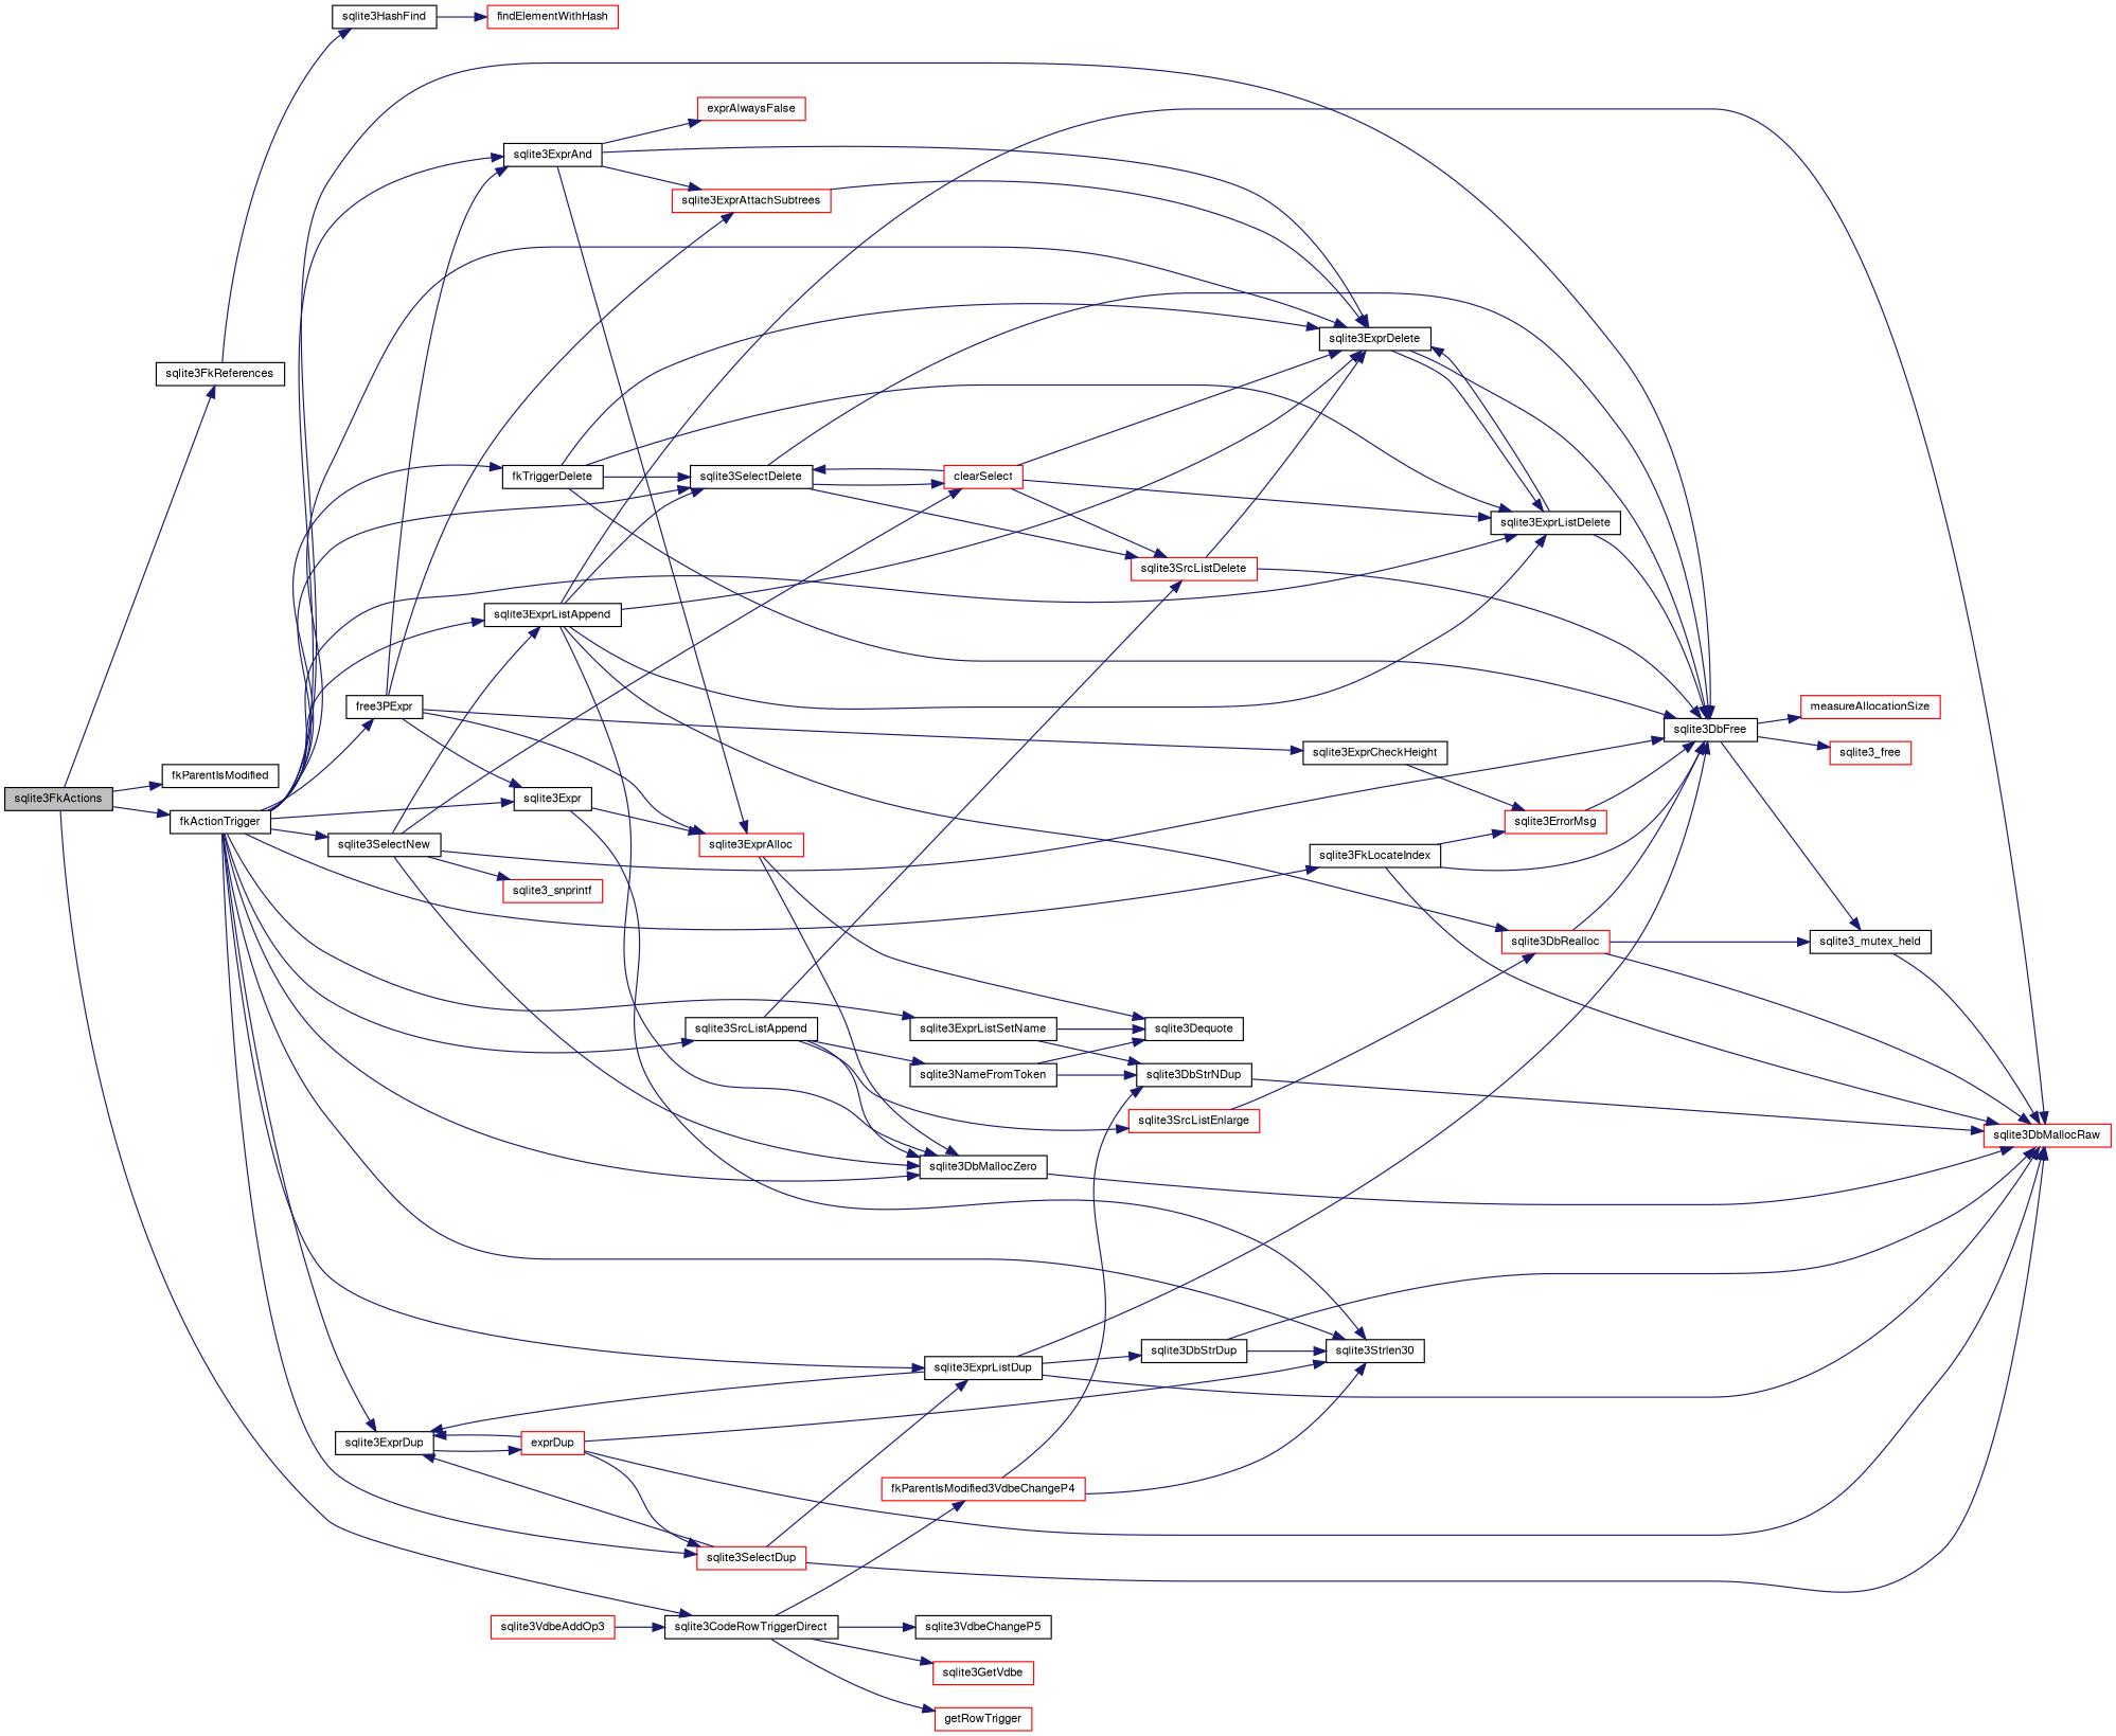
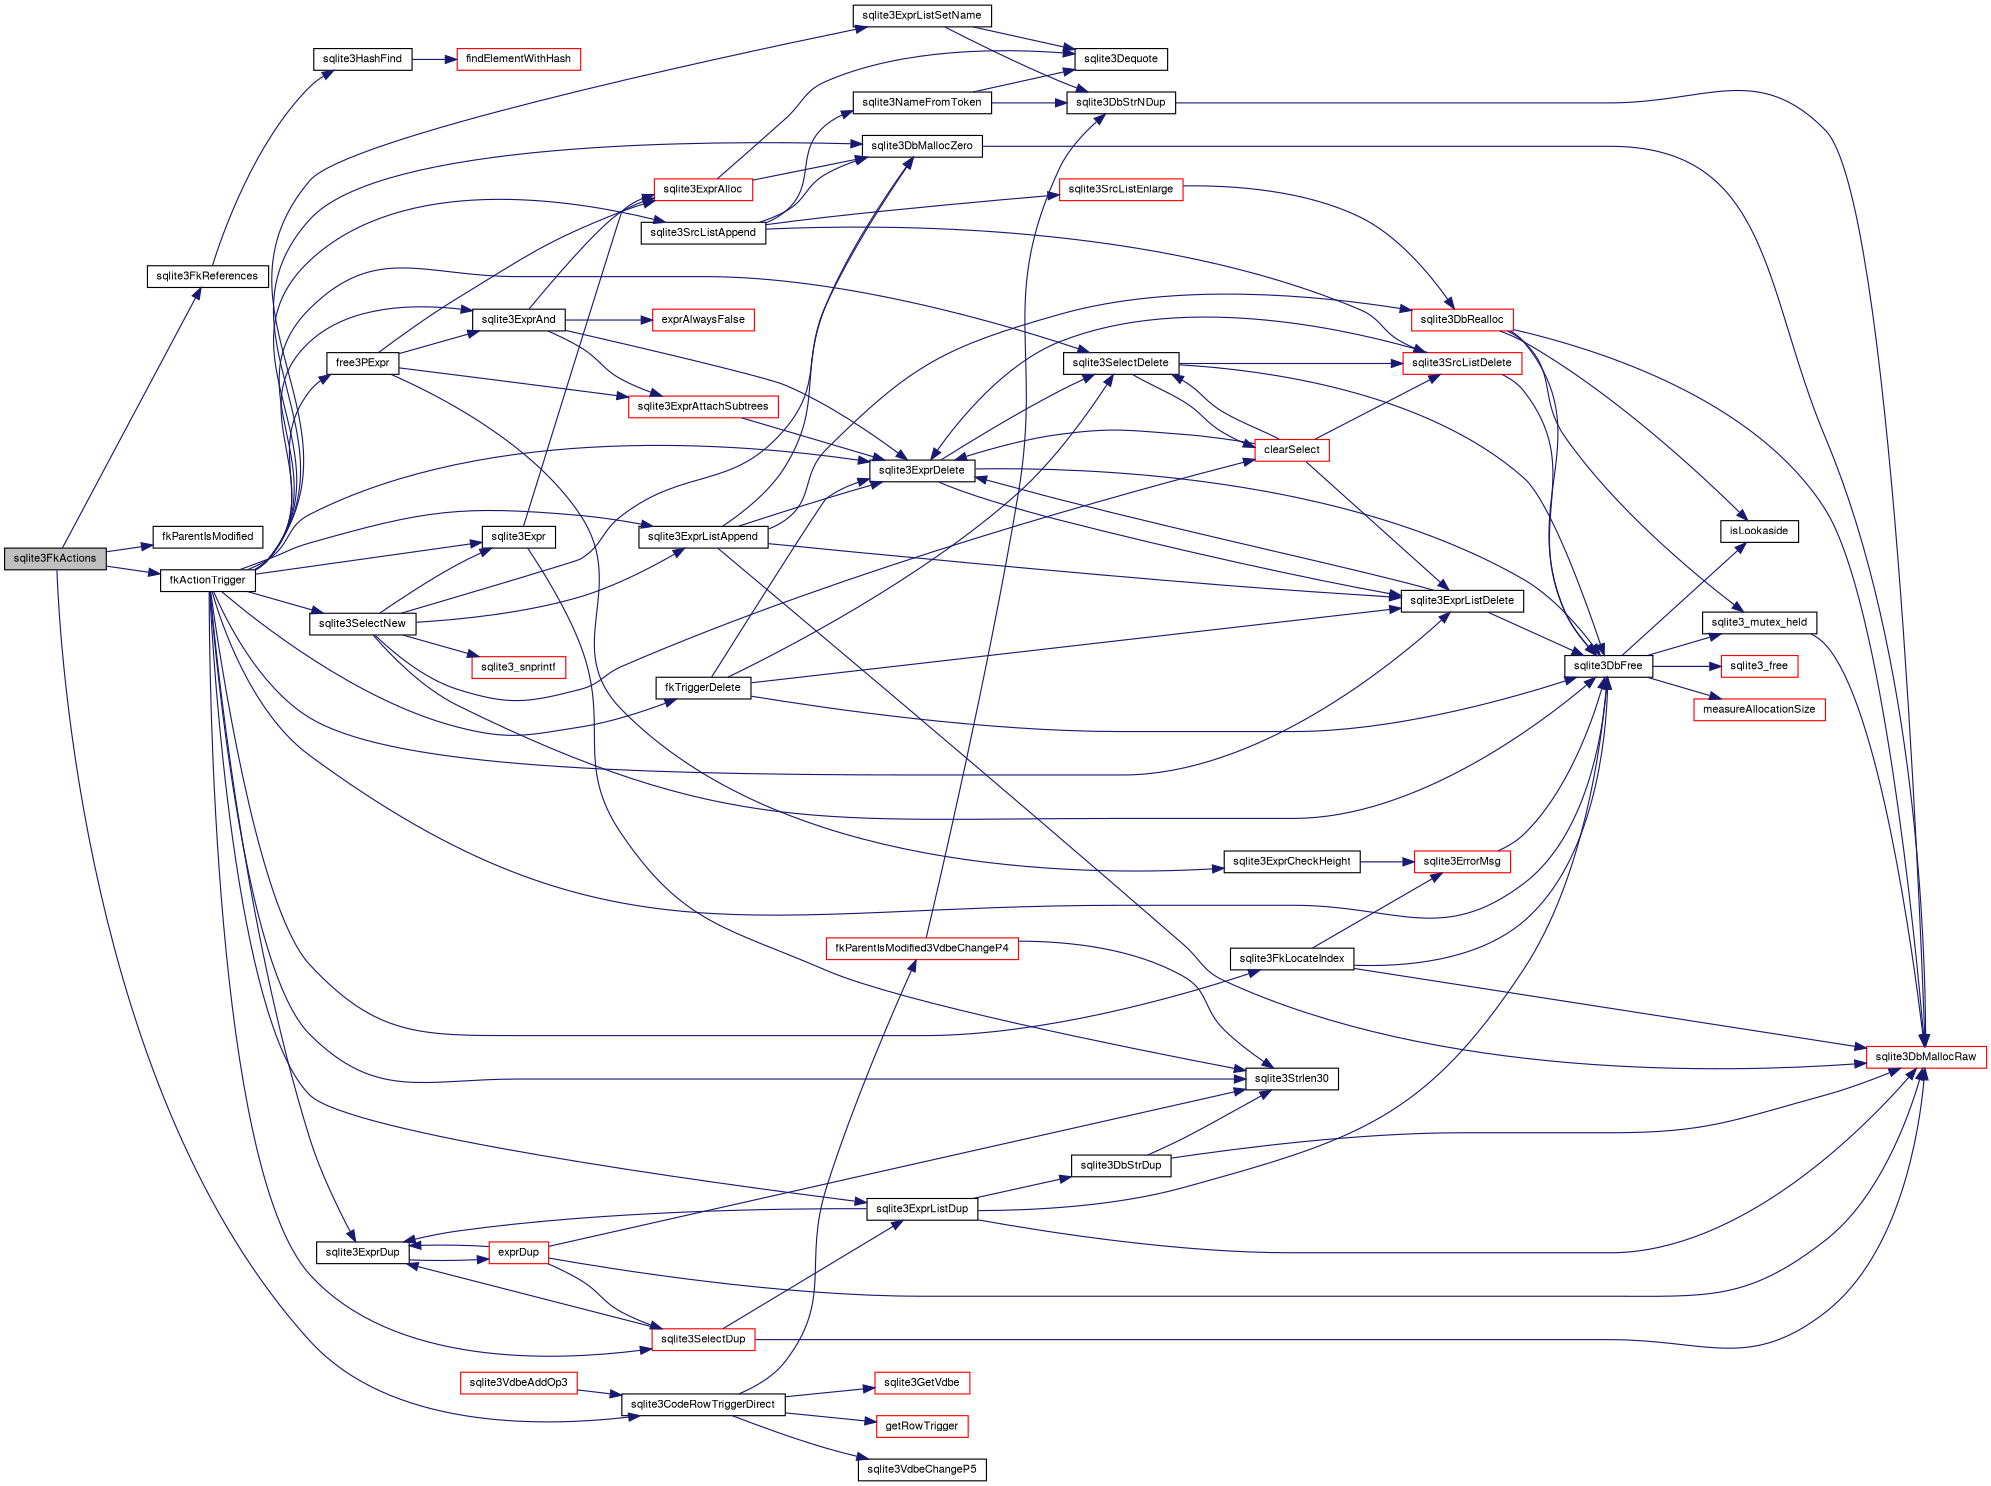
  digraph {
    rankdir=LR
    node [color=black fillcolor=white fontname=FreeSans fontsize=10 shape=record style=filled]
    edge [color=midnightblue fontname=FreeSans fontsize=10 labelfontname=FreeSans labelfontsize=10 style=solid]
    n1 [fillcolor=grey75 fontcolor=black height=0.2 label=sqlite3FkActions width=0.4]
    n2 [height=0.2 label=sqlite3FkReferences width=0.4]
    n3 [height=0.2 label=fkParentIsModified width=0.4]
    n4 [height=0.2 label=fkActionTrigger width=0.4]
    n5 [height=0.2 label=sqlite3CodeRowTriggerDirect width=0.4]
    n6 [height=0.2 label=sqlite3HashFind width=0.4]
    n7 [height=0.2 label=sqlite3FkLocateIndex width=0.4]
    n8 [height=0.2 label=sqlite3DbFree width=0.4]
    n9 [height=0.2 label=sqlite3Strlen30 width=0.4]
    n10 [height=0.2 label=free3PExpr width=0.4]
    n11 [height=0.2 label=sqlite3ExprAnd width=0.4]
    n12 [height=0.2 label=sqlite3ExprDelete width=0.4]
    n13 [height=0.2 label=sqlite3SelectDelete width=0.4]
    n14 [height=0.2 label=sqlite3ExprListDelete width=0.4]
    n15 [height=0.2 label=sqlite3DbMallocZero width=0.4]
    n16 [height=0.2 label=sqlite3ExprDup width=0.4]
    n17 [color=red height=0.2 label=sqlite3SelectDup width=0.4]
    n18 [height=0.2 label=sqlite3ExprListDup width=0.4]
    n19 [height=0.2 label=sqlite3ExprListAppend width=0.4]
    n20 [height=0.2 label=sqlite3ExprListSetName width=0.4]
    n21 [height=0.2 label=sqlite3Expr width=0.4]
    n22 [height=0.2 label=sqlite3SelectNew width=0.4]
    n23 [height=0.2 label=sqlite3SrcListAppend width=0.4]
    n24 [height=0.2 label=fkTriggerDelete width=0.4]
    n25 [color=red height=0.2 label=sqlite3GetVdbe width=0.4]
    n26 [color=red height=0.2 label=getRowTrigger width=0.4]
    n27 [color=red height=0.2 label=fkParentIsModified3VdbeChangeP4 width=0.4]
    n28 [height=0.2 label=sqlite3VdbeChangeP5 width=0.4]
    n29 [color=red height=0.2 label=findElementWithHash width=0.4]
    n30 [color=red height=0.2 label=sqlite3DbMallocRaw width=0.4]
    n31 [color=red height=0.2 label=sqlite3ErrorMsg width=0.4]
    n32 [height=0.2 label=sqlite3_mutex_held width=0.4]
    n33 [color=red height=0.2 label=measureAllocationSize width=0.4]
+   n34 [height=0.2 label=isLookaside width=0.4]
    n35 [color=red height=0.2 label=sqlite3_free width=0.4]
    n36 [color=red height=0.2 label=sqlite3ExprAlloc width=0.4]
    n37 [color=red height=0.2 label=sqlite3ExprAttachSubtrees width=0.4]
    n38 [height=0.2 label=sqlite3ExprCheckHeight width=0.4]
    n39 [color=red height=0.2 label=exprAlwaysFalse width=0.4]
    n40 [color=red height=0.2 label=clearSelect width=0.4]
    n41 [color=red height=0.2 label=sqlite3SrcListDelete width=0.4]
    n42 [color=red height=0.2 label=exprDup width=0.4]
    n43 [height=0.2 label=sqlite3DbStrDup width=0.4]
    n44 [color=red height=0.2 label=sqlite3DbRealloc width=0.4]
    n45 [height=0.2 label=sqlite3Dequote width=0.4]
    n46 [height=0.2 label=sqlite3DbStrNDup width=0.4]
    n47 [color=red height=0.2 label=sqlite3_snprintf width=0.4]
    n48 [color=red height=0.2 label=sqlite3SrcListEnlarge width=0.4]
    n49 [height=0.2 label=sqlite3NameFromToken width=0.4]
    n50 [color=red height=0.2 label=sqlite3VdbeAddOp3 width=0.4]
    n1 -> n2
    n1 -> n3
    n1 -> n4
    n1 -> n5
    n2 -> n6
    n4 -> n7
    n4 -> n8
    n4 -> n9
    n4 -> n10
    n4 -> n11
    n4 -> n12
    n4 -> n13
    n4 -> n14
    n4 -> n15
    n4 -> n16
    n4 -> n17
    n4 -> n18
    n4 -> n19
    n4 -> n20
    n4 -> n21
    n4 -> n22
    n4 -> n23
    n4 -> n24
    n5 -> n25
    n5 -> n26
    n5 -> n27
    n5 -> n28
    n6 -> n29
    n7 -> n8
    n7 -> n30
    n7 -> n31
    n8 -> n32
    n8 -> n33
+   n8 -> n34
    n8 -> n35
    n10 -> n11
    n10 -> n36
    n10 -> n37
    n10 -> n38
    n11 -> n12
    n11 -> n36
    n11 -> n37
    n11 -> n39
    n12 -> n8
-   n19 -> n13
+   n12 -> n13
    n12 -> n14
    n13 -> n8
    n13 -> n40
    n13 -> n41
    n14 -> n8
    n14 -> n12
    n15 -> n30
    n16 -> n42
    n17 -> n16
    n17 -> n18
    n17 -> n30
    n18 -> n8
    n18 -> n16
    n18 -> n30
    n18 -> n43
    n19 -> n12
    n19 -> n14
    n19 -> n15
    n19 -> n30
    n19 -> n44
    n20 -> n45
    n20 -> n46
    n21 -> n9
    n21 -> n36
    n22 -> n8
    n22 -> n15
    n22 -> n19
-   n10 -> n21
+   n22 -> n21
    n22 -> n40
    n22 -> n47
    n23 -> n15
    n23 -> n41
    n23 -> n48
    n23 -> n49
    n24 -> n8
    n24 -> n12
    n24 -> n13
    n24 -> n14
    n27 -> n9
    n27 -> n46
    n31 -> n8
    n32 -> n30
    n36 -> n15
    n36 -> n45
    n37 -> n12
    n38 -> n31
    n40 -> n12
    n40 -> n13
    n40 -> n14
    n40 -> n41
    n41 -> n8
    n41 -> n12
    n42 -> n9
    n42 -> n16
    n42 -> n17
    n42 -> n30
    n43 -> n9
    n43 -> n30
    n44 -> n8
    n44 -> n30
    n44 -> n32
+   n44 -> n34
    n46 -> n30
    n48 -> n44
    n49 -> n45
    n49 -> n46
    n50 -> n5
  }
